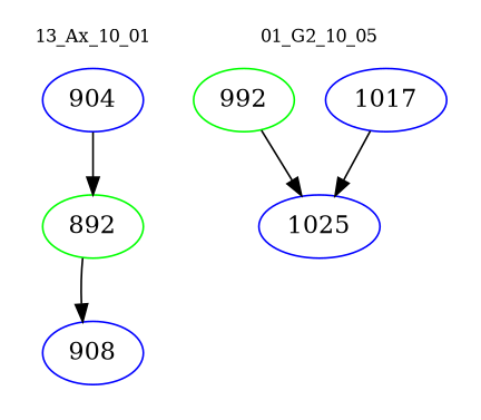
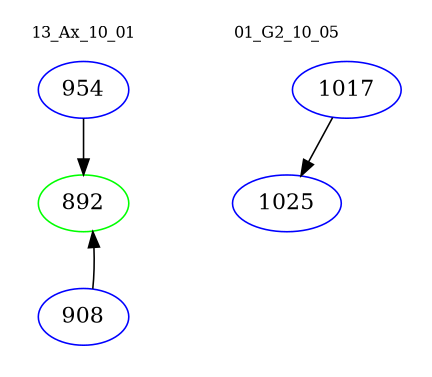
  digraph {
    node [color=blue]
    edge [color=black]
-   n1 [label=904]
+   n1 [label=954]
    n2 [color=green label=892]
    n3 [label=908]
    n4 [label=1017]
-   n5 [color=green label=992]
    n6 [label=1025]
    subgraph cluster_1 {
      color=white
      fontsize=10
      label="13_Ax_10_01"
      n1
      n2
      n3
    }
    subgraph cluster_2 {
      color=white
      fontsize=10
      label="01_G2_10_05"
      n4
-     n5
      n6
    }
    n1 -> n2
-   n2 -> n3
+   n3 -> n2
    n4 -> n6
-   n5 -> n6
  }
